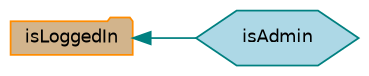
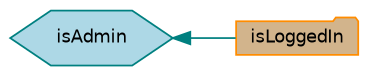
  digraph {
    rankdir=LR
    node [fontname=Helvetica fontsize=10 style=filled]
    n1 [color=darkorange fillcolor=tan fontcolor=black height=0.2 label=isLoggedIn shape=folder width=0.4]
    n2 [color=teal fillcolor=lightblue height=0.2 label=isAdmin shape=hexagon width=0.4]
-   n1 -> n2 [color=teal dir=back fontname=Helvetica fontsize=10 labelfontname=Helvetica labelfontsize=10 style=solid]
+   n2 -> n1 [color=teal dir=back fontname=Helvetica fontsize=10 labelfontname=Helvetica labelfontsize=10 style=solid]
  }
